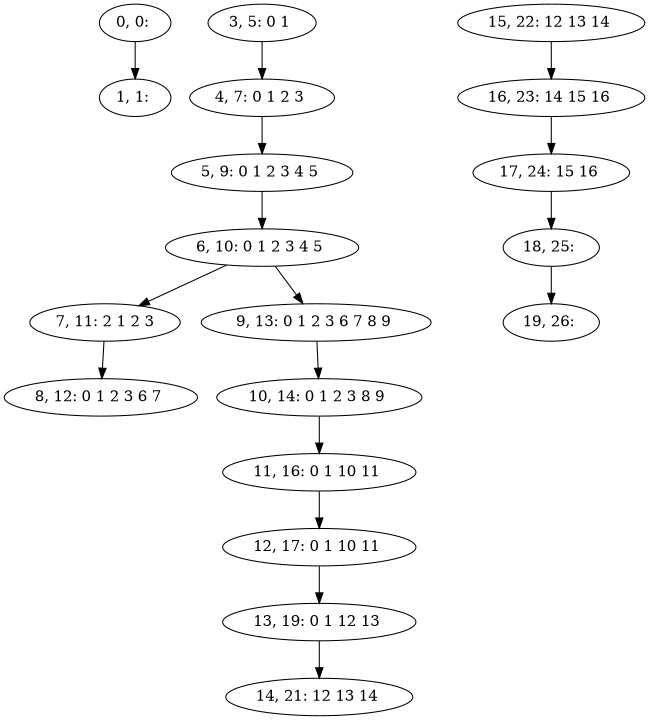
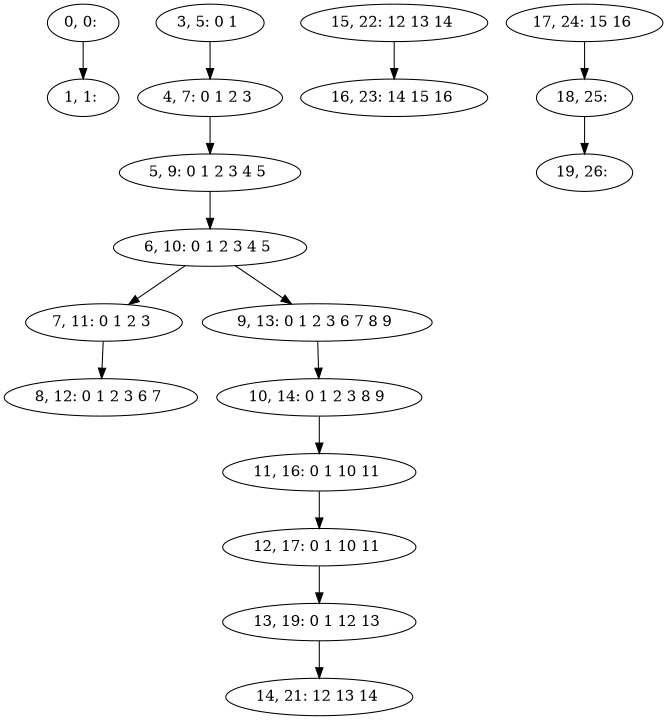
  digraph {
    n1 [label="0, 0: "]
    n2 [label="1, 1: "]
    n3 [label="3, 5: 0 1 "]
    n4 [label="4, 7: 0 1 2 3 "]
    n5 [label="5, 9: 0 1 2 3 4 5 "]
    n6 [label="6, 10: 0 1 2 3 4 5 "]
-   n7 [label="7, 11: 2 1 2 3"]
+   n7 [label="7, 11: 0 1 2 3 "]
    n8 [label="9, 13: 0 1 2 3 6 7 8 9 "]
    n9 [label="8, 12: 0 1 2 3 6 7 "]
    n10 [label="10, 14: 0 1 2 3 8 9 "]
    n11 [label="11, 16: 0 1 10 11 "]
    n12 [label="12, 17: 0 1 10 11 "]
    n13 [label="13, 19: 0 1 12 13 "]
    n14 [label="14, 21: 12 13 14 "]
    n15 [label="15, 22: 12 13 14 "]
    n16 [label="16, 23: 14 15 16 "]
    n17 [label="17, 24: 15 16 "]
    n18 [label="18, 25: "]
    n19 [label="19, 26: "]
    n1 -> n2
    n3 -> n4
    n4 -> n5
    n5 -> n6
    n6 -> n7
    n6 -> n8
    n7 -> n9
    n8 -> n10
    n10 -> n11
    n11 -> n12
    n12 -> n13
    n13 -> n14
    n15 -> n16
-   n16 -> n17
    n17 -> n18
    n18 -> n19
  }
